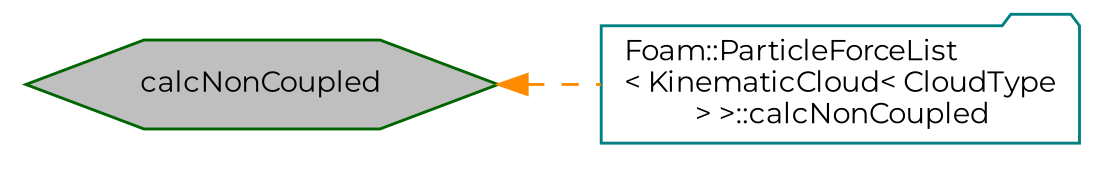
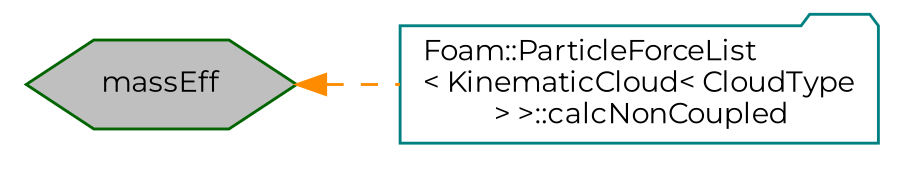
  digraph {
    rankdir=LR
    fontname=Montserrat
    node [fontname=Montserrat fontsize=10]
-   n1 [color=darkgreen fillcolor=grey75 fontcolor=black height=0.2 label=calcNonCoupled shape=hexagon style=filled width=0.4]
+   n1 [color=darkgreen fillcolor=grey75 fontcolor=black height=0.2 label=massEff shape=hexagon style=filled width=0.4]
    n2 [color=teal height=0.2 label="Foam::ParticleForceList\l\< KinematicCloud\< CloudType\l \> \>::calcNonCoupled" shape=folder width=0.4]
    n1 -> n2 [color=darkorange dir=back fontname=Montserrat fontsize=10 labelfontname=FreeSans labelfontsize=10 style=dashed]
  }
